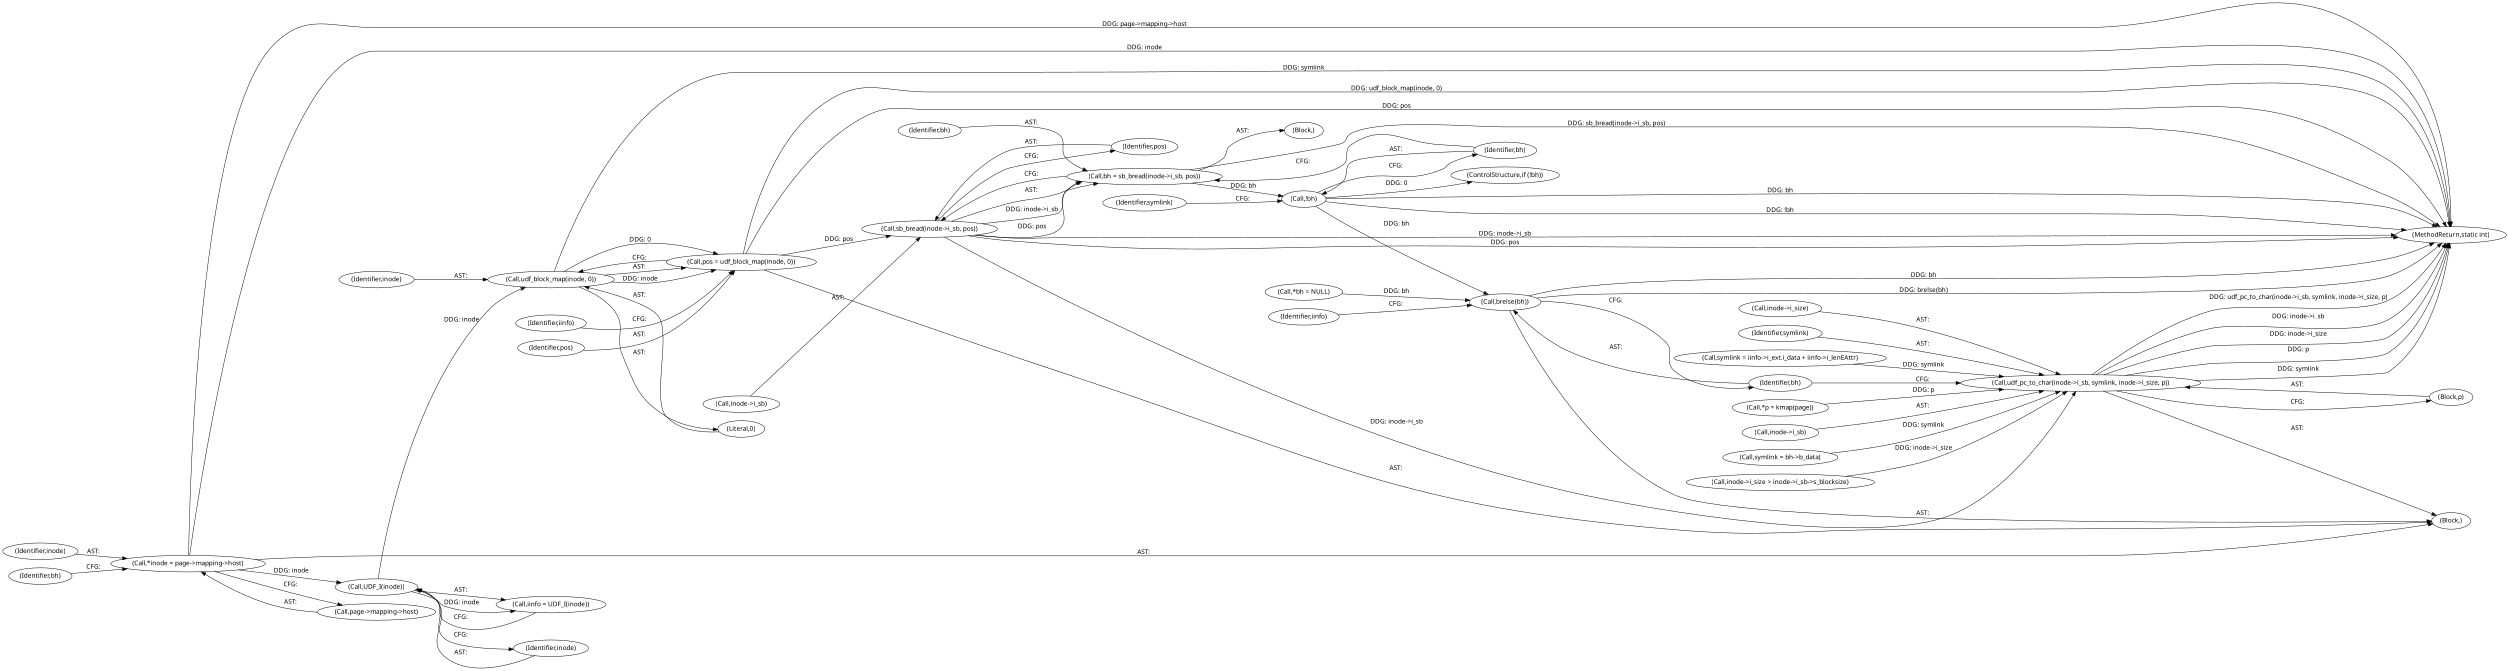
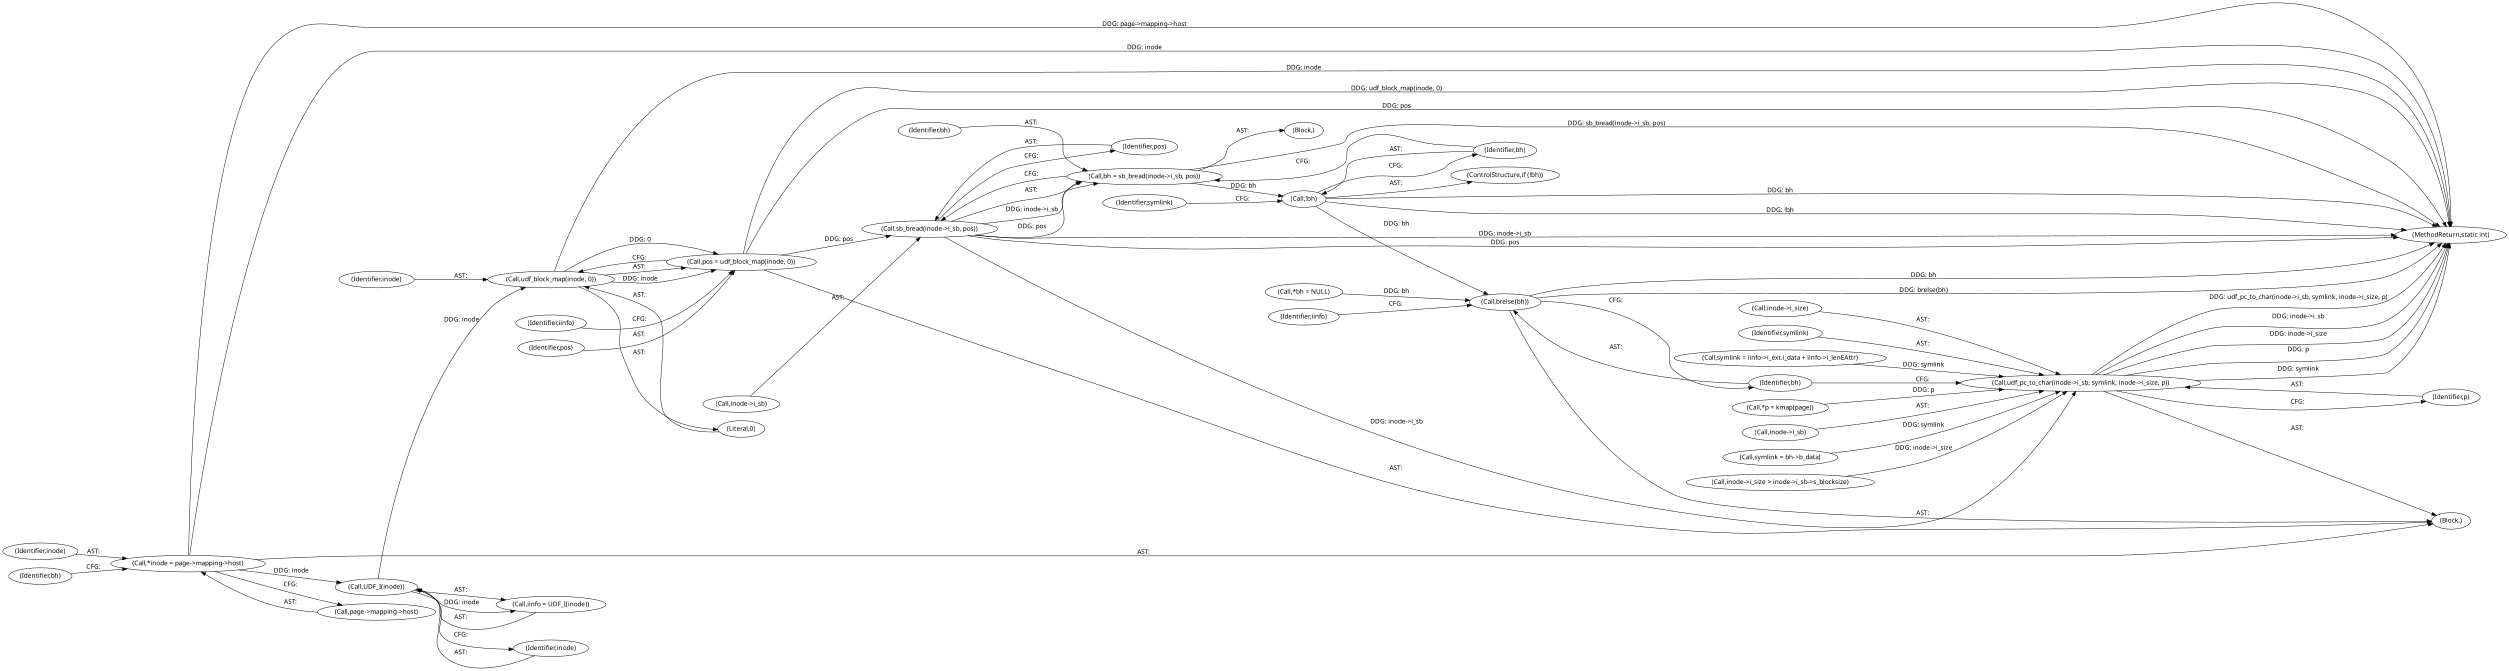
  digraph {
    fontname="Noto Sans"
    rankdir=LR
    node [fontname="Noto Sans"]
    edge [fontname="Noto Sans"]
    n1 [label="(Call,udf_block_map(inode, 0))"]
    n2 [label="(Call,pos = udf_block_map(inode, 0))"]
    n3 [label="(Literal,0)"]
    n4 [label="(MethodReturn,static int)"]
    n5 [label="(Block,)"]
    n6 [label="(Call,sb_bread(inode->i_sb, pos))"]
    n7 [label="(Call,UDF_I(inode))"]
    n8 [label="(Call,iinfo = UDF_I(inode))"]
    n9 [label="(Identifier,inode)"]
    n10 [label="(Call,*inode = page->mapping->host)"]
    n11 [label="(Call,page->mapping->host)"]
    n12 [label="(Call,bh = sb_bread(inode->i_sb, pos))"]
    n13 [label="(Call,udf_pc_to_char(inode->i_sb, symlink, inode->i_size, p))"]
    n14 [label="(Identifier,pos)"]
    n15 [label="(Call,!bh)"]
    n16 [label="(Block,)"]
-   n17 [label="(Block,p)"]
+   n17 [label="(Identifier,p)"]
    n18 [label="(Call,brelse(bh))"]
    n19 [label="(ControlStructure,if (!bh))"]
    n20 [label="(Identifier,bh)"]
    n21 [label="(Identifier,bh)"]
    n22 [label="(Identifier,iinfo)"]
    n23 [label="(Identifier,bh)"]
    n24 [label="(Call,*p = kmap(page))"]
    n25 [label="(Identifier,inode)"]
    n26 [label="(Call,*bh = NULL)"]
    n27 [label="(Identifier,symlink)"]
    n28 [label="(Identifier,pos)"]
    n29 [label="(Call,inode->i_sb)"]
    n30 [label="(Call,inode->i_sb)"]
    n31 [label="(Call,symlink = bh->b_data)"]
    n32 [label="(Identifier,inode)"]
    n33 [label="(Identifier,bh)"]
    n34 [label="(Call,inode->i_size > inode->i_sb->s_blocksize)"]
    n35 [label="(Call,inode->i_size)"]
    n36 [label="(Identifier,symlink)"]
    n37 [label="(Call,symlink = iinfo->i_ext.i_data + iinfo->i_lenEAttr)"]
    n38 [label="(Identifier,iinfo)"]
    n1 -> n2 [label="AST: "]
    n1 -> n2 [label="DDG: inode"]
    n1 -> n2 [label="DDG: 0"]
    n1 -> n3 [label="AST: "]
-   n1 -> n4 [label="DDG: symlink"]
+   n1 -> n4 [label="DDG: inode"]
    n2 -> n1 [label="CFG: "]
    n2 -> n4 [label="DDG: udf_block_map(inode, 0)"]
    n2 -> n4 [label="DDG: pos"]
    n2 -> n5 [label="AST: "]
    n2 -> n6 [label="DDG: pos"]
    n3 -> n1 [label="AST: "]
    n6 -> n4 [label="DDG: inode->i_sb"]
    n6 -> n4 [label="DDG: pos"]
    n6 -> n12 [label="AST: "]
    n6 -> n12 [label="DDG: inode->i_sb"]
    n6 -> n12 [label="DDG: pos"]
    n6 -> n13 [label="DDG: inode->i_sb"]
    n6 -> n14 [label="CFG: "]
    n7 -> n1 [label="DDG: inode"]
    n7 -> n8 [label="AST: "]
    n7 -> n8 [label="DDG: inode"]
    n7 -> n9 [label="CFG: "]
-   n8 -> n7 [label="CFG: "]
+   n8 -> n7 [label="AST: "]
    n9 -> n7 [label="AST: "]
    n10 -> n4 [label="DDG: page->mapping->host"]
    n10 -> n4 [label="DDG: inode"]
    n10 -> n5 [label="AST: "]
    n10 -> n7 [label="DDG: inode"]
    n10 -> n11 [label="CFG: "]
    n11 -> n10 [label="AST: "]
    n12 -> n4 [label="DDG: sb_bread(inode->i_sb, pos)"]
    n12 -> n6 [label="CFG: "]
    n12 -> n15 [label="DDG: bh"]
    n12 -> n16 [label="AST: "]
    n13 -> n4 [label="DDG: p"]
    n13 -> n4 [label="DDG: symlink"]
    n13 -> n4 [label="DDG: udf_pc_to_char(inode->i_sb, symlink, inode->i_size, p)"]
    n13 -> n4 [label="DDG: inode->i_sb"]
    n13 -> n4 [label="DDG: inode->i_size"]
    n13 -> n5 [label="AST: "]
    n13 -> n17 [label="CFG: "]
    n14 -> n6 [label="AST: "]
    n15 -> n4 [label="DDG: bh"]
    n15 -> n4 [label="DDG: !bh"]
    n15 -> n18 [label="DDG: bh"]
-   n15 -> n19 [label="DDG: 0"]
+   n15 -> n19 [label="AST: "]
    n15 -> n20 [label="CFG: "]
    n17 -> n13 [label="AST: "]
    n18 -> n4 [label="DDG: brelse(bh)"]
    n18 -> n4 [label="DDG: bh"]
    n18 -> n5 [label="AST: "]
    n18 -> n21 [label="CFG: "]
    n20 -> n12 [label="CFG: "]
    n20 -> n15 [label="AST: "]
    n21 -> n13 [label="CFG: "]
    n21 -> n18 [label="AST: "]
    n22 -> n2 [label="CFG: "]
    n23 -> n12 [label="AST: "]
    n24 -> n13 [label="DDG: p"]
    n25 -> n10 [label="AST: "]
    n26 -> n18 [label="DDG: bh"]
    n27 -> n15 [label="CFG: "]
    n28 -> n2 [label="AST: "]
    n29 -> n6 [label="AST: "]
    n30 -> n13 [label="AST: "]
    n31 -> n13 [label="DDG: symlink"]
    n32 -> n1 [label="AST: "]
    n33 -> n10 [label="CFG: "]
    n34 -> n13 [label="DDG: inode->i_size"]
    n35 -> n13 [label="AST: "]
    n36 -> n13 [label="AST: "]
    n37 -> n13 [label="DDG: symlink"]
    n38 -> n18 [label="CFG: "]
  }
